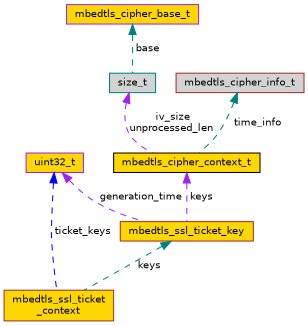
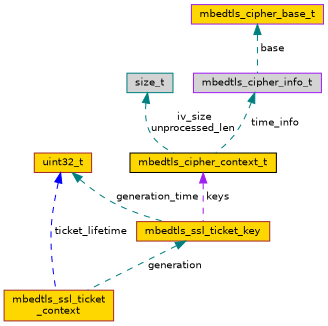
  digraph {
    node [color=purple fillcolor=gold fontname=Helvetica fontsize=10 shape=record style=filled]
    edge [color=teal dir=back fontname=Helvetica fontsize=10 labelfontname=Helvetica labelfontsize=10 style=dashed]
    n1 [color=brown fontcolor=black height=0.2 label="mbedtls_ssl_ticket\l_context" width=0.4]
-   n2 [height=0.2 label=uint32_t width=0.4]
+   n2 [color=brown height=0.2 label=uint32_t width=0.4]
    n3 [color=brown height=0.2 label=mbedtls_ssl_ticket_key width=0.4]
    n4 [color=black height=0.2 label=mbedtls_cipher_context_t width=0.4]
    n5 [color=teal fillcolor=lightgrey height=0.2 label=size_t width=0.4]
-   n6 [color=brown fillcolor=lightgrey height=0.2 label=mbedtls_cipher_info_t width=0.4]
+   n6 [fillcolor=lightgrey height=0.2 label=mbedtls_cipher_info_t width=0.4]
    n7 [height=0.2 label=mbedtls_cipher_base_t width=0.4]
-   n2 -> n1 [color=blue label=" ticket_keys"]
-   n2 -> n3 [color=purple label=" generation_time"]
-   n3 -> n1 [label=" keys"]
+   n2 -> n1 [color=blue label=" ticket_lifetime"]
+   n2 -> n3 [label=" generation_time"]
+   n3 -> n1 [label=" generation"]
    n4 -> n3 [color=purple label=" keys"]
-   n5 -> n4 [color=purple label=" iv_size\nunprocessed_len"]
+   n5 -> n4 [label=" iv_size\nunprocessed_len"]
    n6 -> n4 [label=" time_info"]
-   n7 -> n5 [label=" base"]
+   n7 -> n6 [label=" base"]
  }
